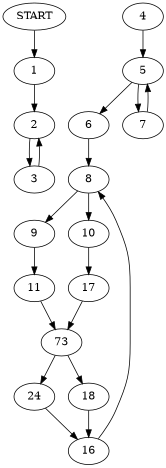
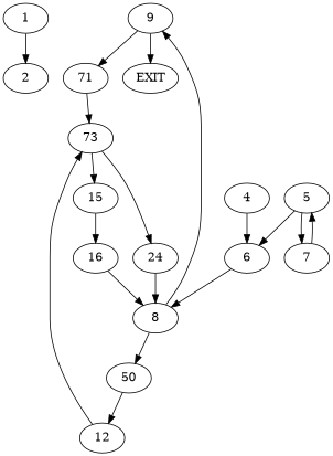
  digraph {
-   n1 [label=START]
    1
    2
-   3
+   n4 [label=EXIT]
    4
    5
    6
    7
    8
    9
-   10
-   11
-   12 [label=17]
+   10 [label=50]
+   11 [label=71]
+   12
    n15 [label=73]
    n16 [label=24]
-   15 [label=18]
+   15
    16
-   n1 -> 1
    1 -> 2
-   2 -> 3
-   3 -> 2
-   4 -> 5
+   4 -> 6
    5 -> 6
    5 -> 7
    6 -> 8
    7 -> 5
    8 -> 9
    8 -> 10
+   9 -> n4
    9 -> 11
    10 -> 12
    11 -> n15
    12 -> n15
    n15 -> n16
    n15 -> 15
-   n16 -> 16
+   n16 -> 8
    15 -> 16
    16 -> 8
  }
